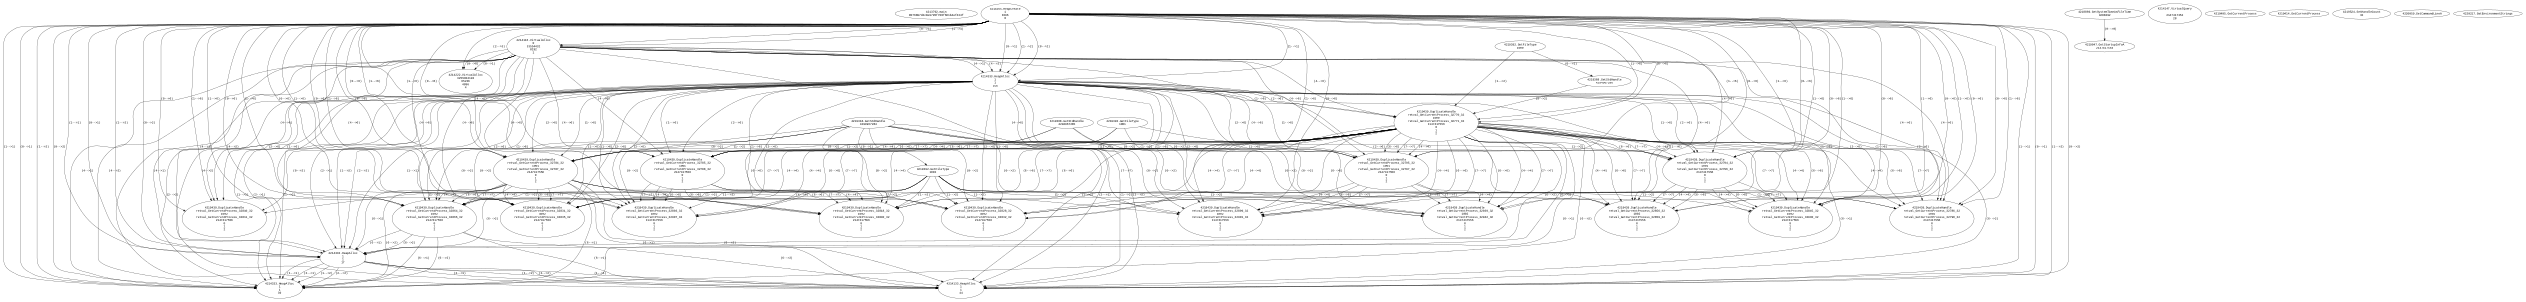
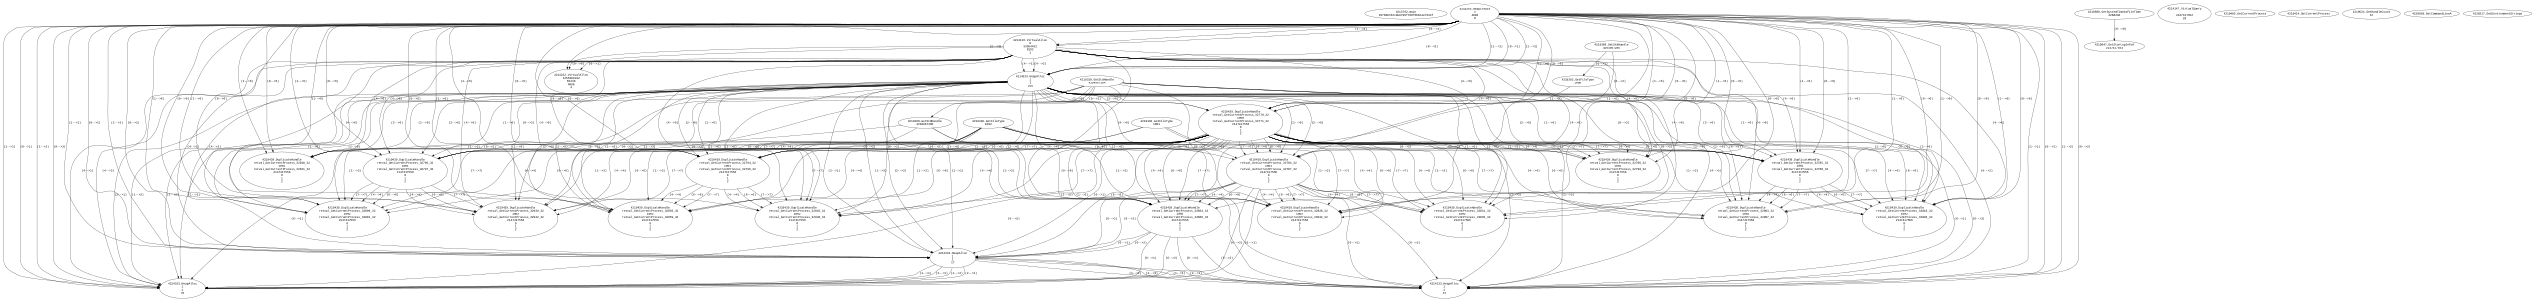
  digraph {
    fontname="Liberation Mono"
    node [fontname="Liberation Mono"]
    edge [fontname="Liberation Mono"]
    n1 [label="4213792.main\n0076897d2c0e9795f700f661b4ef434f"]
    n2 [label="4214265.HeapCreate\n1\n4096\n0"]
    n3 [label="4214116.VirtualAlloc\n0\n33554432\n8192\n1"]
    n4 [label="4214222.VirtualAlloc\n3255304192\n65236\n4096\n4"]
    n5 [label="4214333.HeapAlloc\n1\n1\n256"]
    n6 [label="4219439.DuplicateHandle\nretval_GetCurrentProcess_32810_32\n1002\nretval_GetCurrentProcess_32811_32\n2147417556\n0\n1\n2"]
    n7 [label="4219439.DuplicateHandle\nretval_GetCurrentProcess_32770_32\n1000\nretval_GetCurrentProcess_32771_32\n2147417556\n0\n1\n2"]
    n8 [label="4219439.DuplicateHandle\nretval_GetCurrentProcess_32784_32\n1001\nretval_GetCurrentProcess_32787_32\n2147417556\n0\n1\n2"]
    n9 [label="4219439.DuplicateHandle\nretval_GetCurrentProcess_32864_32\n1002\nretval_GetCurrentProcess_32866_32\n2147417556\n0\n1\n2"]
    n10 [label="4214333.HeapAlloc\n1\n1\n17"]
    n11 [label="4214333.HeapAlloc\n1\n1\n39"]
    n12 [label="4214133.HeapAlloc\n1\n1\n44"]
    n13 [label="4219439.DuplicateHandle\nretval_GetCurrentProcess_32786_32\n1002\nretval_GetCurrentProcess_32790_32\n2147417556\n0\n1\n2"]
    n14 [label="4219439.DuplicateHandle\nretval_GetCurrentProcess_32785_32\n1001\nretval_GetCurrentProcess_32788_32\n2147417556\n0\n1\n2"]
    n15 [label="4219439.DuplicateHandle\nretval_GetCurrentProcess_32831_32\n1002\nretval_GetCurrentProcess_32835_32\n2147417556\n0\n1\n2"]
    n16 [label="4219439.DuplicateHandle\nretval_GetCurrentProcess_32795_32\n1001\nretval_GetCurrentProcess_32797_32\n2147417556\n0\n1\n2"]
    n17 [label="4219439.DuplicateHandle\nretval_GetCurrentProcess_32899_32\n1002\nretval_GetCurrentProcess_32901_32\n2147417556\n0\n1\n2"]
    n18 [label="4219439.DuplicateHandle\nretval_GetCurrentProcess_32794_32\n1001\nretval_GetCurrentProcess_32796_32\n2147417556\n0\n1\n2"]
    n19 [label="4219439.DuplicateHandle\nretval_GetCurrentProcess_32856_32\n1002\nretval_GetCurrentProcess_32859_32\n2147417556\n0\n1\n2"]
    n20 [label="4219439.DuplicateHandle\nretval_GetCurrentProcess_32845_32\n1002\nretval_GetCurrentProcess_32930_32\n2147417556\n0\n1\n2"]
    n21 [label="4219439.DuplicateHandle\nretval_GetCurrentProcess_32939_32\n1002\nretval_GetCurrentProcess_32942_32\n2147417556\n0\n1\n2"]
    n22 [label="4219439.DuplicateHandle\nretval_GetCurrentProcess_32893_32\n1002\nretval_GetCurrentProcess_32907_32\n2147417556\n0\n1\n2"]
    n23 [label="4219439.DuplicateHandle\nretval_GetCurrentProcess_32828_32\n1002\nretval_GetCurrentProcess_33032_32\n2147417556\n0\n1\n2"]
    n24 [label="4219439.DuplicateHandle\nretval_GetCurrentProcess_32818_32\n1002\nretval_GetCurrentProcess_32840_32\n2147417556\n0\n1\n2"]
    n25 [label="4218869.GetSystemTimeAsFileTime\n4288292"]
    n26 [label="4219047.GetStartupInfoA\n2147417564"]
    n27 [label="4214147.VirtualQuery\n\n2147417352\n28"]
    n28 [label="4219368.GetStdHandle\n4294967286"]
    n29 [label="4219392.GetFileType\n1000"]
    n30 [label="4219405.GetCurrentProcess\n"]
    n31 [label="4219368.GetStdHandle\n4294967285"]
    n32 [label="4219392.GetFileType\n1001"]
    n33 [label="4219318.GetStdHandle\n4294967284"]
    n34 [label="4219392.GetFileType\n1002"]
    n35 [label="4219414.GetCurrentProcess\n"]
    n36 [label="4219524.SetHandleCount\n32"]
    n37 [label="4220059.GetCommandLineA\n"]
    n38 [label="4220217.GetEnvironmentStrings\n"]
    n2 -> n3 [label="(1-->4)"]
    n2 -> n3 [label="(0-->4)"]
    n2 -> n4 [label="(2-->3)"]
    n2 -> n5 [label="(1-->1)"]
    n2 -> n5 [label="(0-->1)"]
    n2 -> n5 [label="(1-->2)"]
    n2 -> n5 [label="(0-->2)"]
    n2 -> n6 [label="(1-->6)"]
    n2 -> n6 [label="(0-->6)"]
    n2 -> n7 [label="(1-->6)"]
    n2 -> n7 [label="(0-->6)"]
    n2 -> n8 [label="(1-->6)"]
    n2 -> n8 [label="(0-->6)"]
    n2 -> n9 [label="(1-->6)"]
    n2 -> n9 [label="(0-->6)"]
    n2 -> n10 [label="(1-->1)"]
    n2 -> n10 [label="(0-->1)"]
    n2 -> n10 [label="(1-->2)"]
    n2 -> n10 [label="(0-->2)"]
    n2 -> n11 [label="(1-->1)"]
    n2 -> n11 [label="(0-->1)"]
    n2 -> n11 [label="(1-->2)"]
    n2 -> n11 [label="(0-->2)"]
    n2 -> n12 [label="(1-->1)"]
    n2 -> n12 [label="(0-->1)"]
    n2 -> n12 [label="(1-->2)"]
    n2 -> n12 [label="(0-->2)"]
    n2 -> n13 [label="(1-->6)"]
    n2 -> n13 [label="(0-->6)"]
    n2 -> n14 [label="(1-->6)"]
    n2 -> n14 [label="(0-->6)"]
    n2 -> n15 [label="(1-->6)"]
    n2 -> n15 [label="(0-->6)"]
    n2 -> n16 [label="(1-->6)"]
    n2 -> n16 [label="(0-->6)"]
    n2 -> n17 [label="(1-->6)"]
    n2 -> n17 [label="(0-->6)"]
    n2 -> n18 [label="(1-->6)"]
    n2 -> n18 [label="(0-->6)"]
    n2 -> n19 [label="(1-->6)"]
    n2 -> n19 [label="(0-->6)"]
    n2 -> n20 [label="(1-->6)"]
    n2 -> n20 [label="(0-->6)"]
    n2 -> n21 [label="(1-->6)"]
    n2 -> n21 [label="(0-->6)"]
    n2 -> n22 [label="(1-->6)"]
    n2 -> n22 [label="(0-->6)"]
    n2 -> n23 [label="(1-->6)"]
    n2 -> n23 [label="(0-->6)"]
    n2 -> n24 [label="(1-->6)"]
    n2 -> n24 [label="(0-->6)"]
    n3 -> n4 [label="(0-->1)"]
    n3 -> n4 [label="(0-->0)"]
    n3 -> n5 [label="(4-->1)"]
    n3 -> n5 [label="(4-->2)"]
    n3 -> n6 [label="(4-->6)"]
    n3 -> n7 [label="(4-->6)"]
    n3 -> n8 [label="(4-->6)"]
    n3 -> n9 [label="(4-->6)"]
    n3 -> n10 [label="(4-->1)"]
    n3 -> n10 [label="(4-->2)"]
    n3 -> n11 [label="(4-->1)"]
    n3 -> n11 [label="(4-->2)"]
    n3 -> n12 [label="(4-->1)"]
    n3 -> n12 [label="(4-->2)"]
    n3 -> n13 [label="(4-->6)"]
    n3 -> n14 [label="(4-->6)"]
    n3 -> n15 [label="(4-->6)"]
    n3 -> n16 [label="(4-->6)"]
    n3 -> n17 [label="(4-->6)"]
    n3 -> n18 [label="(4-->6)"]
    n3 -> n19 [label="(4-->6)"]
    n3 -> n20 [label="(4-->6)"]
    n3 -> n21 [label="(4-->6)"]
    n3 -> n22 [label="(4-->6)"]
    n3 -> n23 [label="(4-->6)"]
    n3 -> n24 [label="(4-->6)"]
    n5 -> n6 [label="(1-->6)"]
    n5 -> n6 [label="(2-->6)"]
    n5 -> n7 [label="(1-->6)"]
    n5 -> n7 [label="(2-->6)"]
    n5 -> n8 [label="(1-->6)"]
    n5 -> n8 [label="(2-->6)"]
    n5 -> n9 [label="(1-->6)"]
    n5 -> n9 [label="(2-->6)"]
    n5 -> n10 [label="(1-->1)"]
    n5 -> n10 [label="(2-->1)"]
    n5 -> n10 [label="(1-->2)"]
    n5 -> n10 [label="(2-->2)"]
    n5 -> n11 [label="(1-->1)"]
    n5 -> n11 [label="(2-->1)"]
    n5 -> n11 [label="(1-->2)"]
    n5 -> n11 [label="(2-->2)"]
    n5 -> n12 [label="(1-->1)"]
    n5 -> n12 [label="(2-->1)"]
    n5 -> n12 [label="(1-->2)"]
    n5 -> n12 [label="(2-->2)"]
    n5 -> n13 [label="(1-->6)"]
    n5 -> n13 [label="(2-->6)"]
    n5 -> n14 [label="(1-->6)"]
    n5 -> n14 [label="(2-->6)"]
    n5 -> n15 [label="(1-->6)"]
    n5 -> n15 [label="(2-->6)"]
    n5 -> n16 [label="(1-->6)"]
    n5 -> n16 [label="(2-->6)"]
    n5 -> n17 [label="(1-->6)"]
    n5 -> n17 [label="(2-->6)"]
    n5 -> n18 [label="(1-->6)"]
    n5 -> n18 [label="(2-->6)"]
    n5 -> n19 [label="(1-->6)"]
    n5 -> n19 [label="(2-->6)"]
    n5 -> n20 [label="(1-->6)"]
    n5 -> n20 [label="(2-->6)"]
    n5 -> n21 [label="(1-->6)"]
    n5 -> n21 [label="(2-->6)"]
    n5 -> n22 [label="(1-->6)"]
    n5 -> n22 [label="(2-->6)"]
    n5 -> n23 [label="(1-->6)"]
    n5 -> n23 [label="(2-->6)"]
    n5 -> n24 [label="(1-->6)"]
    n5 -> n24 [label="(2-->6)"]
    n7 -> n8 [label="(4-->4)"]
    n7 -> n8 [label="(6-->6)"]
    n7 -> n8 [label="(7-->7)"]
    n7 -> n9 [label="(4-->4)"]
    n7 -> n9 [label="(6-->6)"]
    n7 -> n9 [label="(7-->7)"]
    n7 -> n10 [label="(6-->1)"]
    n7 -> n10 [label="(6-->2)"]
    n7 -> n11 [label="(6-->1)"]
    n7 -> n11 [label="(6-->2)"]
    n7 -> n12 [label="(6-->1)"]
    n7 -> n12 [label="(6-->2)"]
    n7 -> n13 [label="(4-->4)"]
    n7 -> n13 [label="(6-->6)"]
    n7 -> n13 [label="(7-->7)"]
    n7 -> n14 [label="(4-->4)"]
    n7 -> n14 [label="(6-->6)"]
    n7 -> n14 [label="(7-->7)"]
    n7 -> n15 [label="(4-->4)"]
    n7 -> n15 [label="(6-->6)"]
    n7 -> n15 [label="(7-->7)"]
    n7 -> n16 [label="(4-->4)"]
    n7 -> n16 [label="(6-->6)"]
    n7 -> n16 [label="(7-->7)"]
    n7 -> n17 [label="(4-->4)"]
    n7 -> n17 [label="(6-->6)"]
    n7 -> n17 [label="(7-->7)"]
    n7 -> n18 [label="(4-->4)"]
    n7 -> n18 [label="(6-->6)"]
    n7 -> n18 [label="(7-->7)"]
    n7 -> n19 [label="(4-->4)"]
    n7 -> n19 [label="(6-->6)"]
    n7 -> n19 [label="(7-->7)"]
    n7 -> n20 [label="(4-->4)"]
    n7 -> n20 [label="(6-->6)"]
    n7 -> n20 [label="(7-->7)"]
    n7 -> n21 [label="(4-->4)"]
    n7 -> n21 [label="(6-->6)"]
    n7 -> n21 [label="(7-->7)"]
    n7 -> n22 [label="(4-->4)"]
    n7 -> n22 [label="(6-->6)"]
    n7 -> n22 [label="(7-->7)"]
    n7 -> n23 [label="(4-->4)"]
    n7 -> n23 [label="(6-->6)"]
    n7 -> n23 [label="(7-->7)"]
    n7 -> n24 [label="(4-->4)"]
    n7 -> n24 [label="(6-->6)"]
    n7 -> n24 [label="(7-->7)"]
    n8 -> n9 [label="(4-->4)"]
    n8 -> n9 [label="(6-->6)"]
    n8 -> n9 [label="(7-->7)"]
    n8 -> n10 [label="(6-->1)"]
    n8 -> n10 [label="(6-->2)"]
    n8 -> n11 [label="(6-->1)"]
    n8 -> n11 [label="(6-->2)"]
    n8 -> n12 [label="(6-->1)"]
    n8 -> n12 [label="(6-->2)"]
    n8 -> n15 [label="(4-->4)"]
    n8 -> n15 [label="(6-->6)"]
    n8 -> n15 [label="(7-->7)"]
    n8 -> n23 [label="(4-->4)"]
    n8 -> n23 [label="(6-->6)"]
    n8 -> n23 [label="(7-->7)"]
    n9 -> n10 [label="(6-->1)"]
    n9 -> n10 [label="(6-->2)"]
    n9 -> n11 [label="(6-->1)"]
    n9 -> n11 [label="(6-->2)"]
    n9 -> n12 [label="(6-->1)"]
    n9 -> n12 [label="(6-->2)"]
    n10 -> n11 [label="(1-->1)"]
    n10 -> n11 [label="(2-->1)"]
    n10 -> n11 [label="(1-->2)"]
    n10 -> n11 [label="(2-->2)"]
    n10 -> n12 [label="(1-->1)"]
    n10 -> n12 [label="(2-->1)"]
    n10 -> n12 [label="(1-->2)"]
    n10 -> n12 [label="(2-->2)"]
    n14 -> n22 [label="(4-->4)"]
    n14 -> n22 [label="(6-->6)"]
    n14 -> n22 [label="(7-->7)"]
    n14 -> n24 [label="(4-->4)"]
    n14 -> n24 [label="(6-->6)"]
    n14 -> n24 [label="(7-->7)"]
    n16 -> n17 [label="(4-->4)"]
    n16 -> n17 [label="(6-->6)"]
    n16 -> n17 [label="(7-->7)"]
    n16 -> n21 [label="(4-->4)"]
    n16 -> n21 [label="(6-->6)"]
    n16 -> n21 [label="(7-->7)"]
    n18 -> n19 [label="(4-->4)"]
    n18 -> n19 [label="(6-->6)"]
    n18 -> n19 [label="(7-->7)"]
    n18 -> n20 [label="(4-->4)"]
    n18 -> n20 [label="(6-->6)"]
    n18 -> n20 [label="(7-->7)"]
    n25 -> n26 [label="(0-->0)"]
    n28 -> n7 [label="(0-->2)"]
-   n29 -> n28 [label="(0-->1)"]
+   n28 -> n29 [label="(0-->1)"]
    n29 -> n7 [label="(1-->2)"]
    n31 -> n8 [label="(0-->2)"]
    n31 -> n14 [label="(0-->2)"]
    n31 -> n16 [label="(0-->2)"]
    n31 -> n18 [label="(0-->2)"]
    n32 -> n8 [label="(1-->2)"]
    n32 -> n14 [label="(1-->2)"]
    n32 -> n16 [label="(1-->2)"]
    n32 -> n18 [label="(1-->2)"]
    n33 -> n6 [label="(0-->2)"]
    n33 -> n9 [label="(0-->2)"]
    n33 -> n13 [label="(0-->2)"]
    n33 -> n15 [label="(0-->2)"]
    n33 -> n17 [label="(0-->2)"]
    n33 -> n19 [label="(0-->2)"]
    n33 -> n20 [label="(0-->2)"]
    n33 -> n21 [label="(0-->2)"]
    n33 -> n22 [label="(0-->2)"]
    n33 -> n23 [label="(0-->2)"]
    n33 -> n24 [label="(0-->2)"]
-   n33 -> n34 [label="(0-->1)"]
+   n33 -> n31 [label="(0-->1)"]
    n34 -> n6 [label="(1-->2)"]
    n34 -> n9 [label="(1-->2)"]
    n34 -> n13 [label="(1-->2)"]
    n34 -> n15 [label="(1-->2)"]
    n34 -> n17 [label="(1-->2)"]
    n34 -> n19 [label="(1-->2)"]
    n34 -> n20 [label="(1-->2)"]
    n34 -> n21 [label="(1-->2)"]
    n34 -> n22 [label="(1-->2)"]
    n34 -> n23 [label="(1-->2)"]
    n34 -> n24 [label="(1-->2)"]
  }
